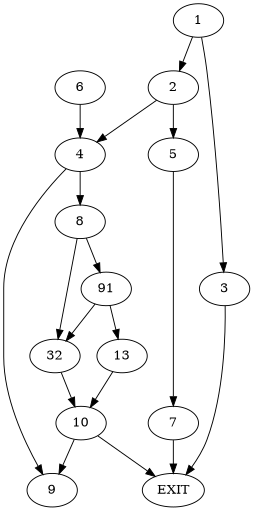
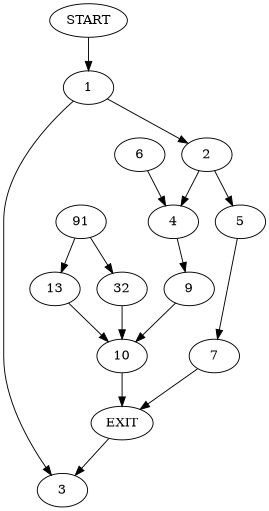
  digraph {
+   n1 [label=START]
    1
    2
    3
    n5 [label=EXIT]
    4
    5
-   8
    9
    7
    n11 [label=91]
    n12 [label=32]
    10
    6
    13
+   n1 -> 1
    1 -> 2
    1 -> 3
    2 -> 4
    2 -> 5
-   3 -> n5
-   4 -> 8
+   n5 -> 3
    4 -> 9
    5 -> 7
-   8 -> n11
-   8 -> n12
-   10 -> 9
+   9 -> 10
    7 -> n5
    n11 -> n12
    n11 -> 13
    n12 -> 10
    10 -> n5
    6 -> 4
    13 -> 10
  }
